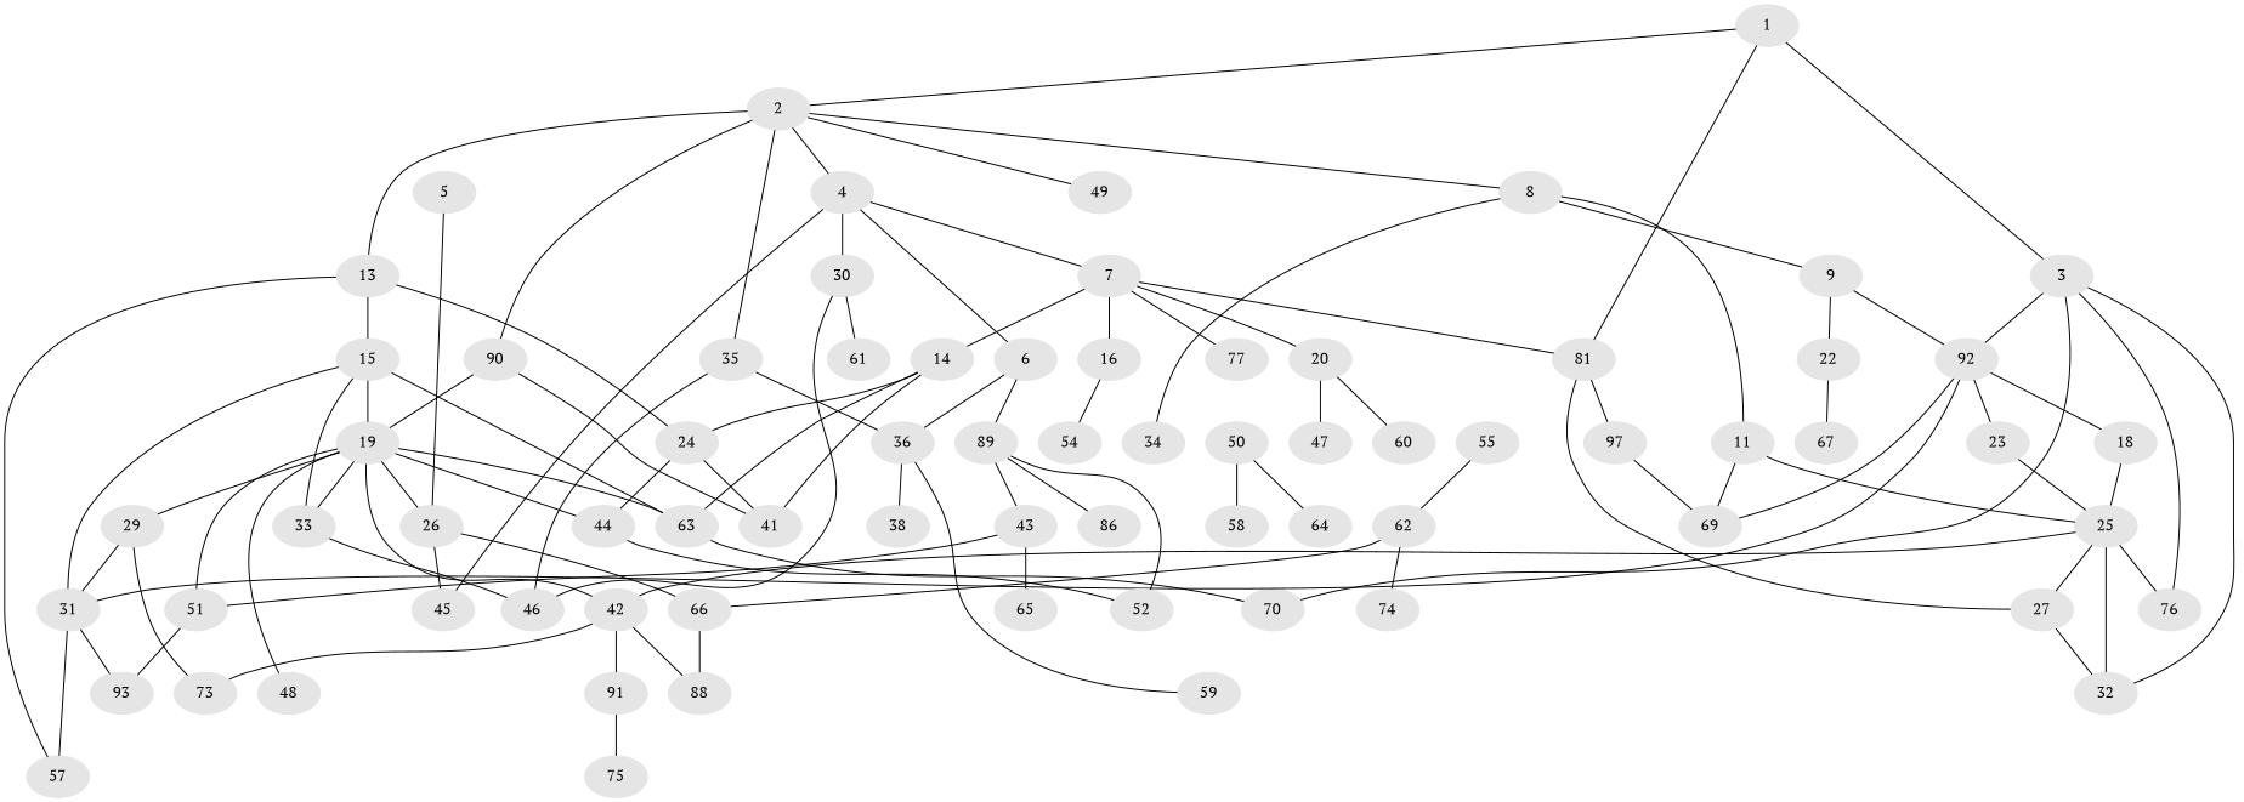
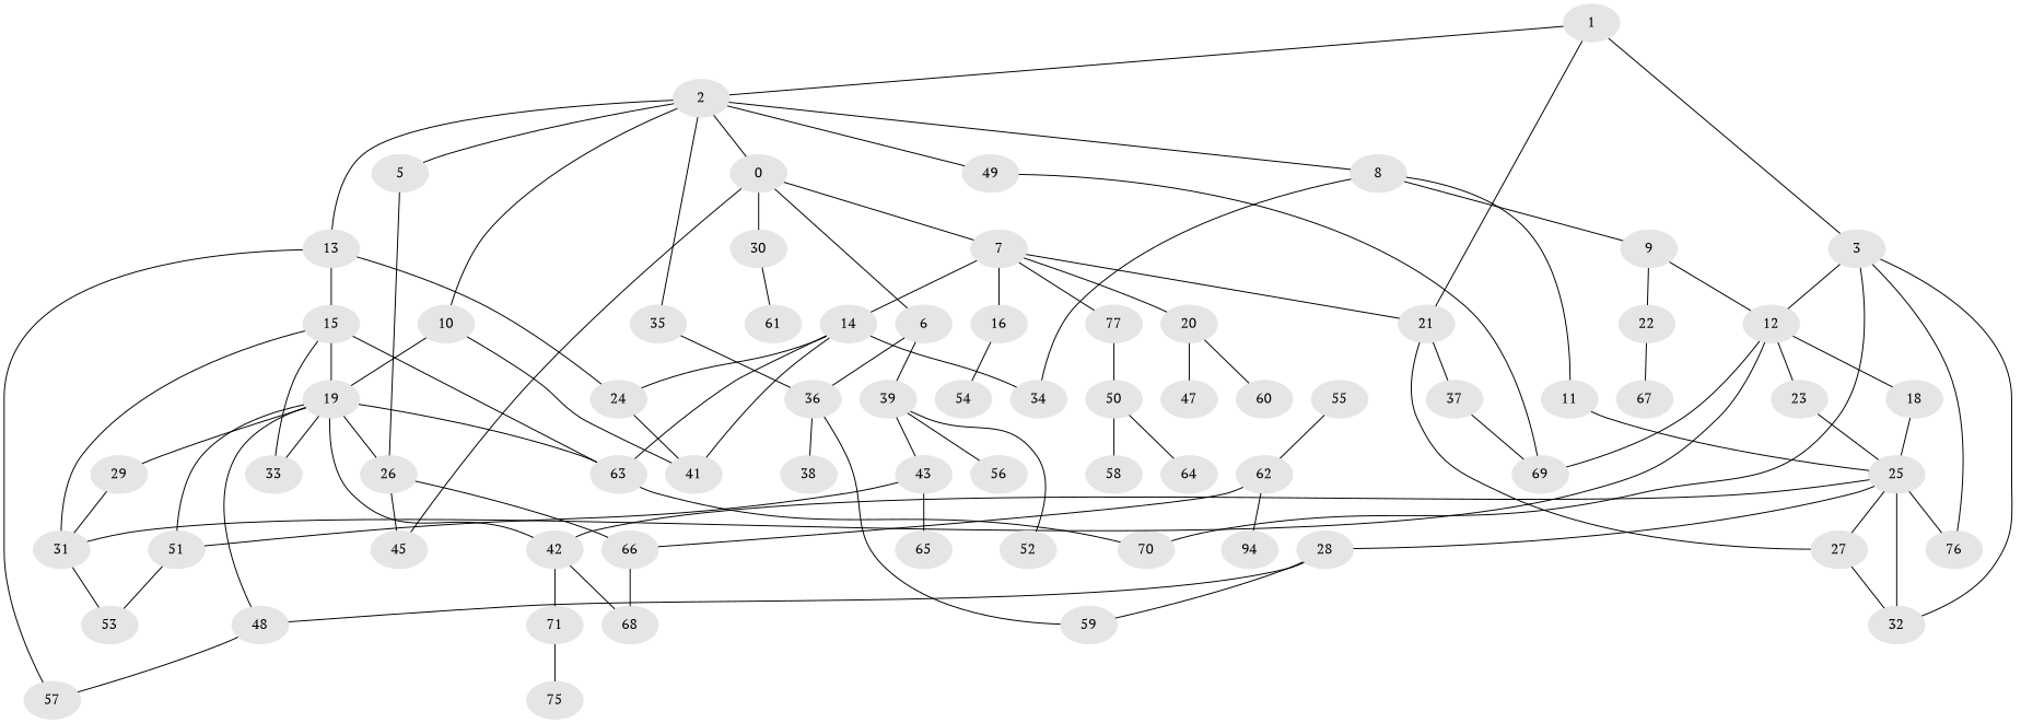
  graph {
    fontname="PT Serif"
    node [color=gray90 fontname="PT Serif" style=filled]
    edge [fontname="PT Serif" weight=1.0]
    1
    2
    3
-   21 [label=81]
-   4
+   21
+   4 [label=0]
    5
    8
-   10 [label=90]
+   10
    13
    35
    49
-   12 [label=92]
+   12
    32
    70
    n15 [label=76]
    27
-   37 [label=97]
+   37
    6
    7
    30
    45
    26
    9
    11
    34
    19
    41
    15
    24
    57
    36
-   46
    69
    18
    23
    31
-   39 [label=89]
+   39
    14
    16
    n40 [label=77]
    20
    61
    66
    59
    38
    43
    52
-   56 [label=86]
+   56
    63
    54
    50
    47
    60
    22
    25
    67
    33
    29
    42
-   44
    48
    51
-   53 [label=93]
+   28
+   53
    58
    64
-   73
-   68 [label=88]
-   71 [label=91]
+   68
+   71
    65
    55
    62
    75
-   74
+   74 [label=94]
    1 -- 2
    1 -- 3
    1 -- 21
    2 -- 4
+   2 -- 5
    2 -- 8
    2 -- 10
    2 -- 13
    2 -- 35
    2 -- 49
    3 -- 12
    3 -- 32
    3 -- 70
    3 -- n15
    21 -- 27
    21 -- 37
    4 -- 6
    4 -- 7
    4 -- 30
    4 -- 45
    5 -- 26
    8 -- 9
    8 -- 11
    8 -- 34
    10 -- 19
    10 -- 41
    13 -- 15
    13 -- 24
    13 -- 57
    35 -- 36
-   35 -- 46
-   11 -- 69
+   49 -- 69
    12 -- 69
    12 -- 18
    12 -- 23
    12 -- 31
    27 -- 32
    37 -- 69
    6 -- 36
    6 -- 39
    7 -- 21
    7 -- 14
    7 -- 16
    7 -- n40
    7 -- 20
-   30 -- 46
    30 -- 61
    26 -- 45
    26 -- 66
    9 -- 12
    9 -- 22
    11 -- 25
    19 -- 26
    19 -- 63
    19 -- 33
    19 -- 29
    19 -- 42
-   19 -- 44
    19 -- 48
    19 -- 51
    15 -- 19
    15 -- 31
    15 -- 63
    15 -- 33
    24 -- 41
-   24 -- 44
    36 -- 59
    36 -- 38
    18 -- 25
    23 -- 25
    31 -- 53
    39 -- 43
    39 -- 52
    39 -- 56
+   14 -- 34
    14 -- 41
    14 -- 24
    14 -- 63
    16 -- 54
+   n40 -- 50
    20 -- 47
    20 -- 60
    66 -- 68
    43 -- 51
    43 -- 65
    63 -- 70
    50 -- 58
    50 -- 64
    22 -- 67
    25 -- 32
    25 -- n15
    25 -- 27
    25 -- 42
-   33 -- 46
+   25 -- 28
    29 -- 31
-   29 -- 73
-   42 -- 73
    42 -- 68
    42 -- 71
-   44 -- 52
-   31 -- 57
+   48 -- 57
    51 -- 53
+   28 -- 59
+   28 -- 48
    71 -- 75
    55 -- 62
    62 -- 66
    62 -- 74
  }
